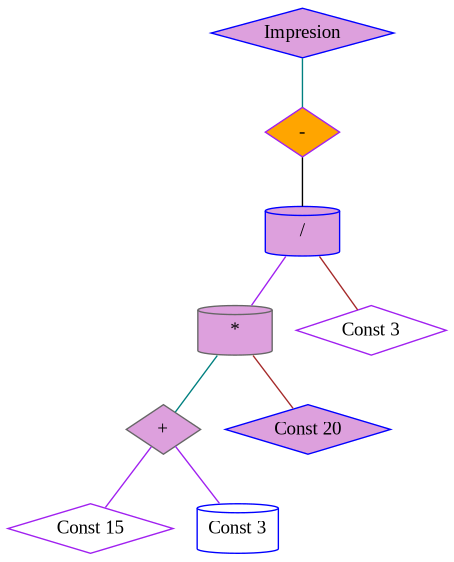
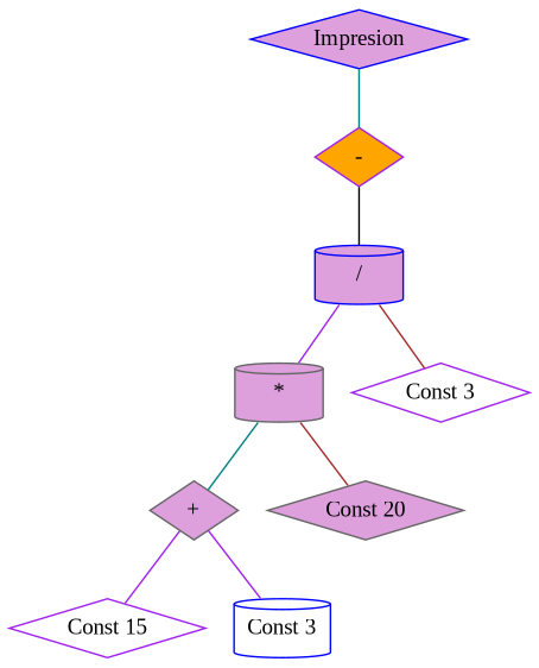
  graph {
    fontname="Liberation Serif"
    node [color=blue fillcolor=plum fontname="Liberation Serif" shape=diamond style=filled]
    edge [color=purple fontname="Liberation Serif"]
    n1 [label=Impresion]
    n2 [color=purple fillcolor=orange label="-"]
    n3 [label="/" shape=cylinder]
    n4 [color=gray40 label="*" shape=cylinder]
    n5 [color=purple fillcolor=white label="Const 3"]
    n6 [color=gray40 label="+"]
-   n7 [label="Const 20"]
+   n7 [color=gray40 label="Const 20"]
    n8 [color=purple fillcolor=white label="Const 15"]
    n9 [fillcolor=white label="Const 3" shape=cylinder]
    n1 -- n2 [color=teal]
    n2 -- n3 [color=black]
    n3 -- n4
    n3 -- n5 [color=brown]
    n4 -- n6 [color=teal]
    n4 -- n7 [color=brown]
    n6 -- n8
    n6 -- n9
  }
